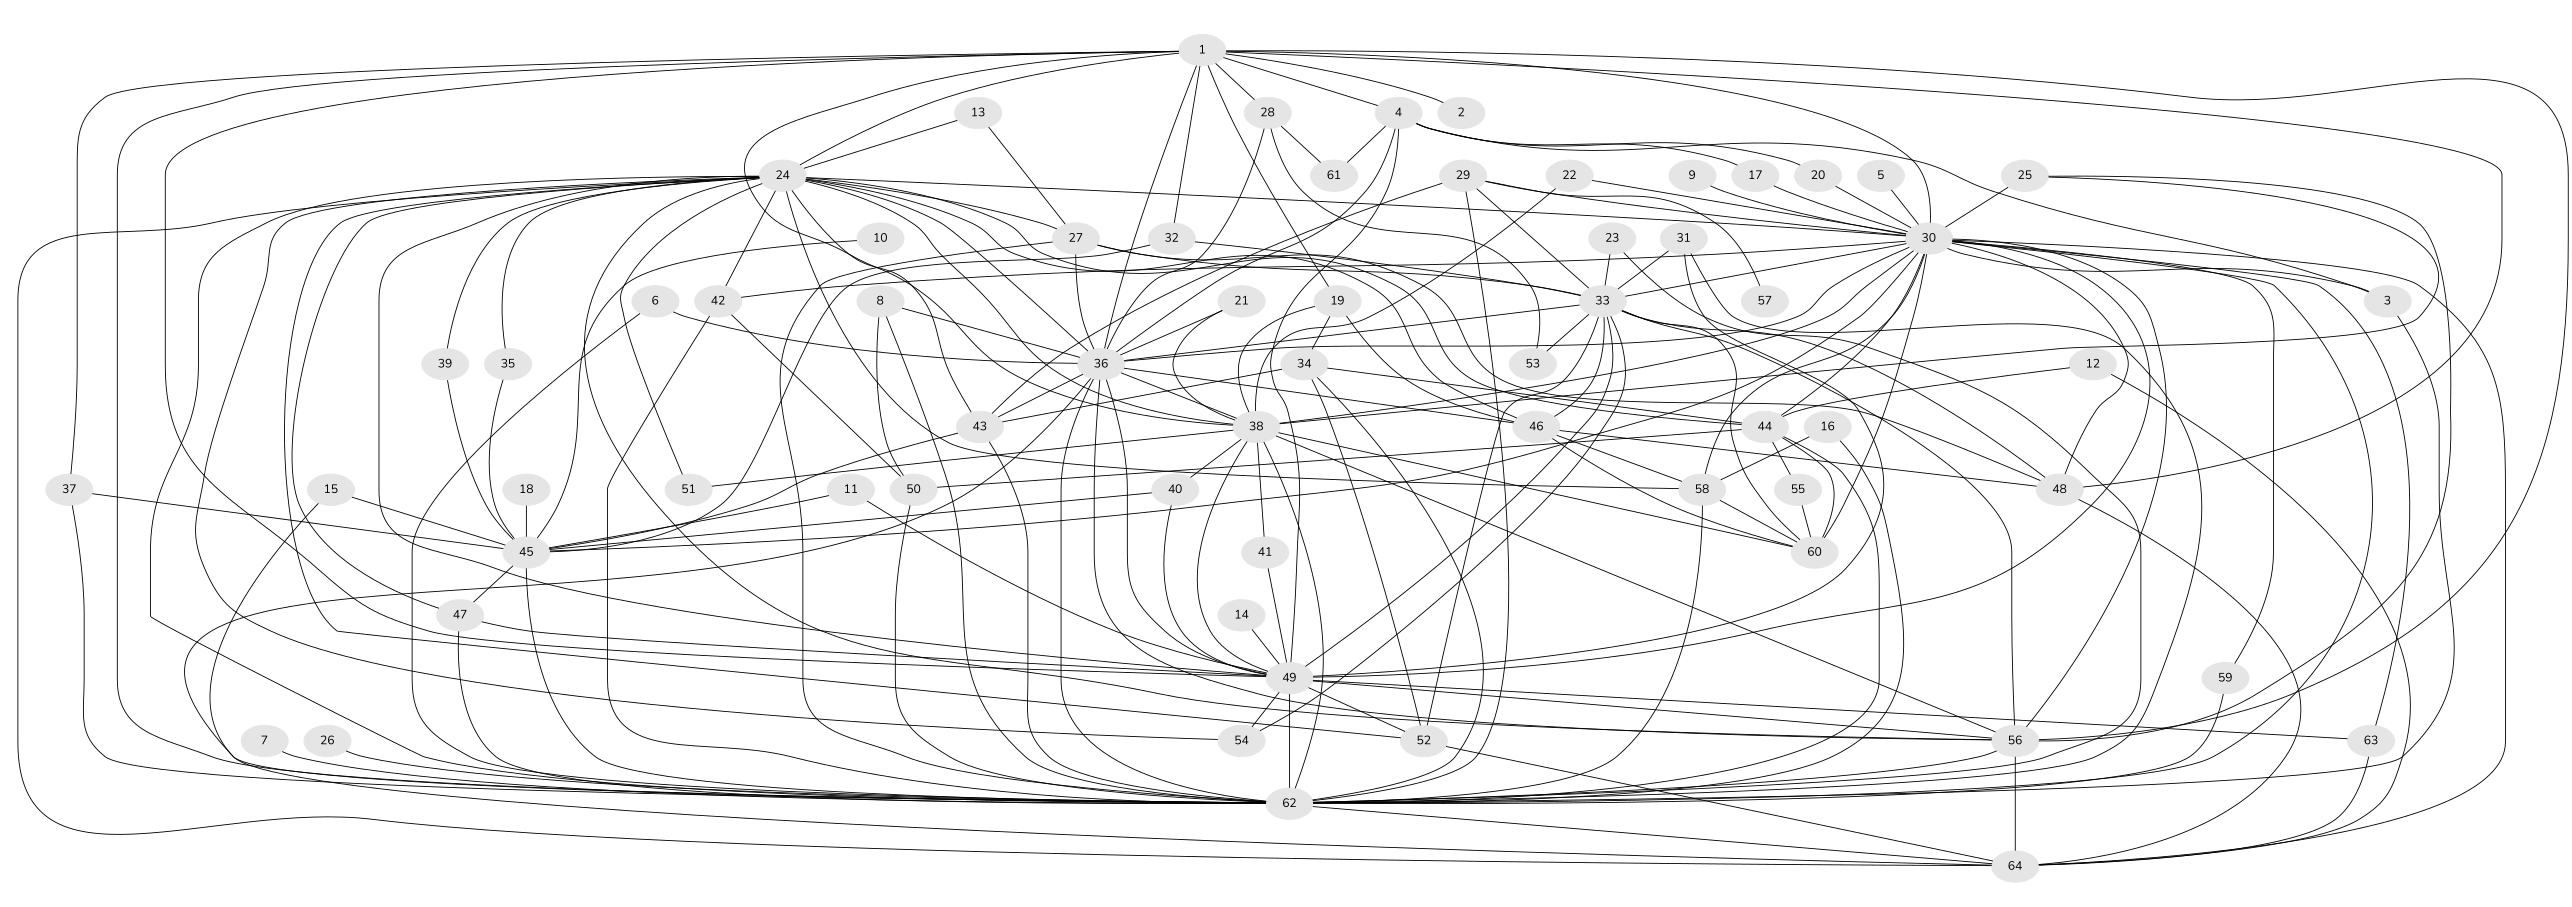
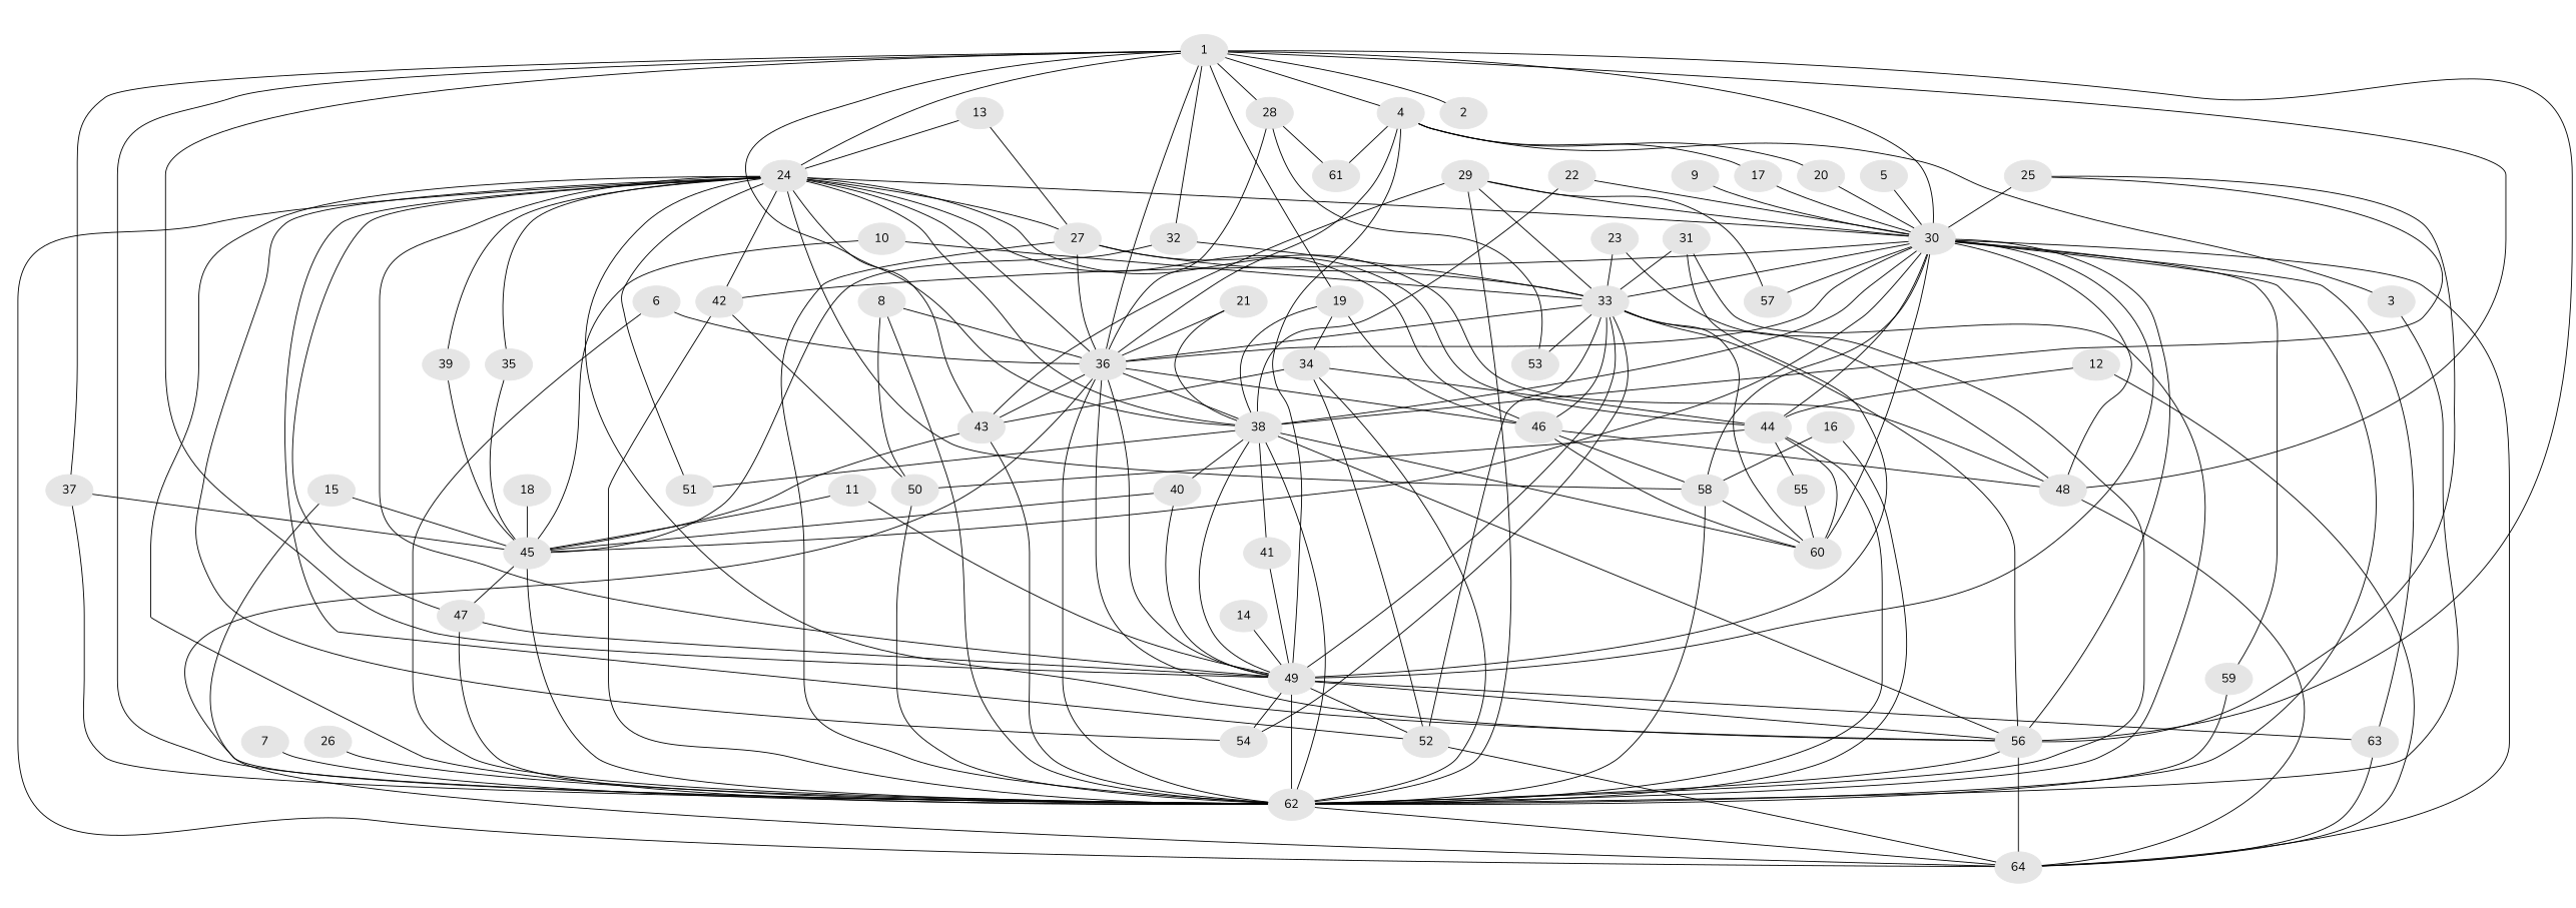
  graph {
    fontname=Nunito
    node [color=gray90 fontname=Nunito style=filled]
    edge [fontname=Nunito weight=1.0]
    1
    2
    4
    19
    24
    28
    30
    32
    36
    37
    38
    48
    49
    56
    62
    17
    20
    61
    34
    46
    44
    64
    27
    58
    35
    39
    42
    43
    47
    51
    52
    54
    53
    33
    45
    57
    59
    63
    60
    40
    41
    3
    5
    6
    7
    8
    50
    9
    10
    11
    12
    55
    13
    14
    15
    16
    18
    21
    22
    23
    25
    26
    29
    31
    1 -- 2
    1 -- 4
    1 -- 19
    1 -- 24
    1 -- 28 [weight=2.0]
    1 -- 30 [weight=2.0]
    1 -- 32
    1 -- 36
    1 -- 37
    1 -- 38
    1 -- 48
    1 -- 49 [weight=2.0]
    1 -- 56
    1 -- 62 [weight=2.0]
    4 -- 36
    4 -- 49
    4 -- 17
    4 -- 20
    4 -- 61
    19 -- 38
    19 -- 34
    19 -- 46
    24 -- 30 [weight=3.0]
    24 -- 36
    24 -- 38
    24 -- 49
    24 -- 56
    24 -- 62 [weight=2.0]
    24 -- 46
    24 -- 44
    24 -- 64
    24 -- 27
    24 -- 58 [weight=2.0]
    24 -- 35
    24 -- 39
    24 -- 42 [weight=2.0]
    24 -- 43
    24 -- 47
    24 -- 51
    24 -- 52
    24 -- 54
    28 -- 36
    28 -- 61
    28 -- 53
    30 -- 36 [weight=2.0]
    30 -- 38 [weight=2.0]
    30 -- 48
    30 -- 49 [weight=3.0]
    30 -- 56 [weight=2.0]
    30 -- 62 [weight=4.0]
    30 -- 44
    30 -- 64
    30 -- 58
    30 -- 42
    30 -- 33 [weight=2.0]
    30 -- 45
-   30 -- 3
+   30 -- 57
    30 -- 59 [weight=2.0]
    30 -- 63
    30 -- 60
    32 -- 33
    32 -- 45
    36 -- 38
    36 -- 49
    36 -- 56
    36 -- 62 [weight=2.0]
    36 -- 46 [weight=2.0]
    36 -- 64
    36 -- 43
    37 -- 62
    37 -- 45
    38 -- 49
    38 -- 56
    38 -- 62 [weight=2.0]
    38 -- 51
    38 -- 60
    38 -- 40
    38 -- 41
    48 -- 64
    49 -- 56
    49 -- 62 [weight=2.0]
    49 -- 52
    49 -- 54
    49 -- 63
    56 -- 62 [weight=2.0]
    56 -- 64
    62 -- 64
    17 -- 30
    20 -- 30
    34 -- 62
    34 -- 44
    34 -- 43
    34 -- 52
    46 -- 48
    46 -- 58
    46 -- 60
    44 -- 62 [weight=2.0]
    44 -- 60
    44 -- 50
    44 -- 55
    27 -- 36
    27 -- 48
    27 -- 62
    27 -- 33
    58 -- 62
    58 -- 60
    35 -- 45
    39 -- 45
    42 -- 62
    42 -- 50
    43 -- 62 [weight=2.0]
    43 -- 45
    47 -- 49
    47 -- 62
    52 -- 64
    33 -- 36
    33 -- 48
    33 -- 49
    33 -- 56
    33 -- 46
    33 -- 52
    33 -- 54
    33 -- 53
    33 -- 60
    45 -- 62
    45 -- 47
    59 -- 62 [weight=2.0]
    63 -- 64
    40 -- 49
    40 -- 45
    41 -- 49
    3 -- 4
    3 -- 62
    5 -- 30
    6 -- 36
    6 -- 62
    7 -- 62 [weight=2.0]
    8 -- 36
    8 -- 62
    8 -- 50
    50 -- 62
    9 -- 30
+   10 -- 33
    10 -- 45
    11 -- 49
    11 -- 45
    12 -- 44
    12 -- 64
    55 -- 60
    13 -- 24
    13 -- 27
    14 -- 49
    15 -- 62
    15 -- 45
    16 -- 62
    16 -- 58
    18 -- 45
    21 -- 36
    21 -- 38
    22 -- 30
    22 -- 38
    23 -- 62
    23 -- 33
    25 -- 30 [weight=3.0]
    25 -- 38
    25 -- 56
    26 -- 62
    29 -- 30
    29 -- 62
    29 -- 43
    29 -- 33
    29 -- 57
    31 -- 49
    31 -- 62
    31 -- 33
  }
